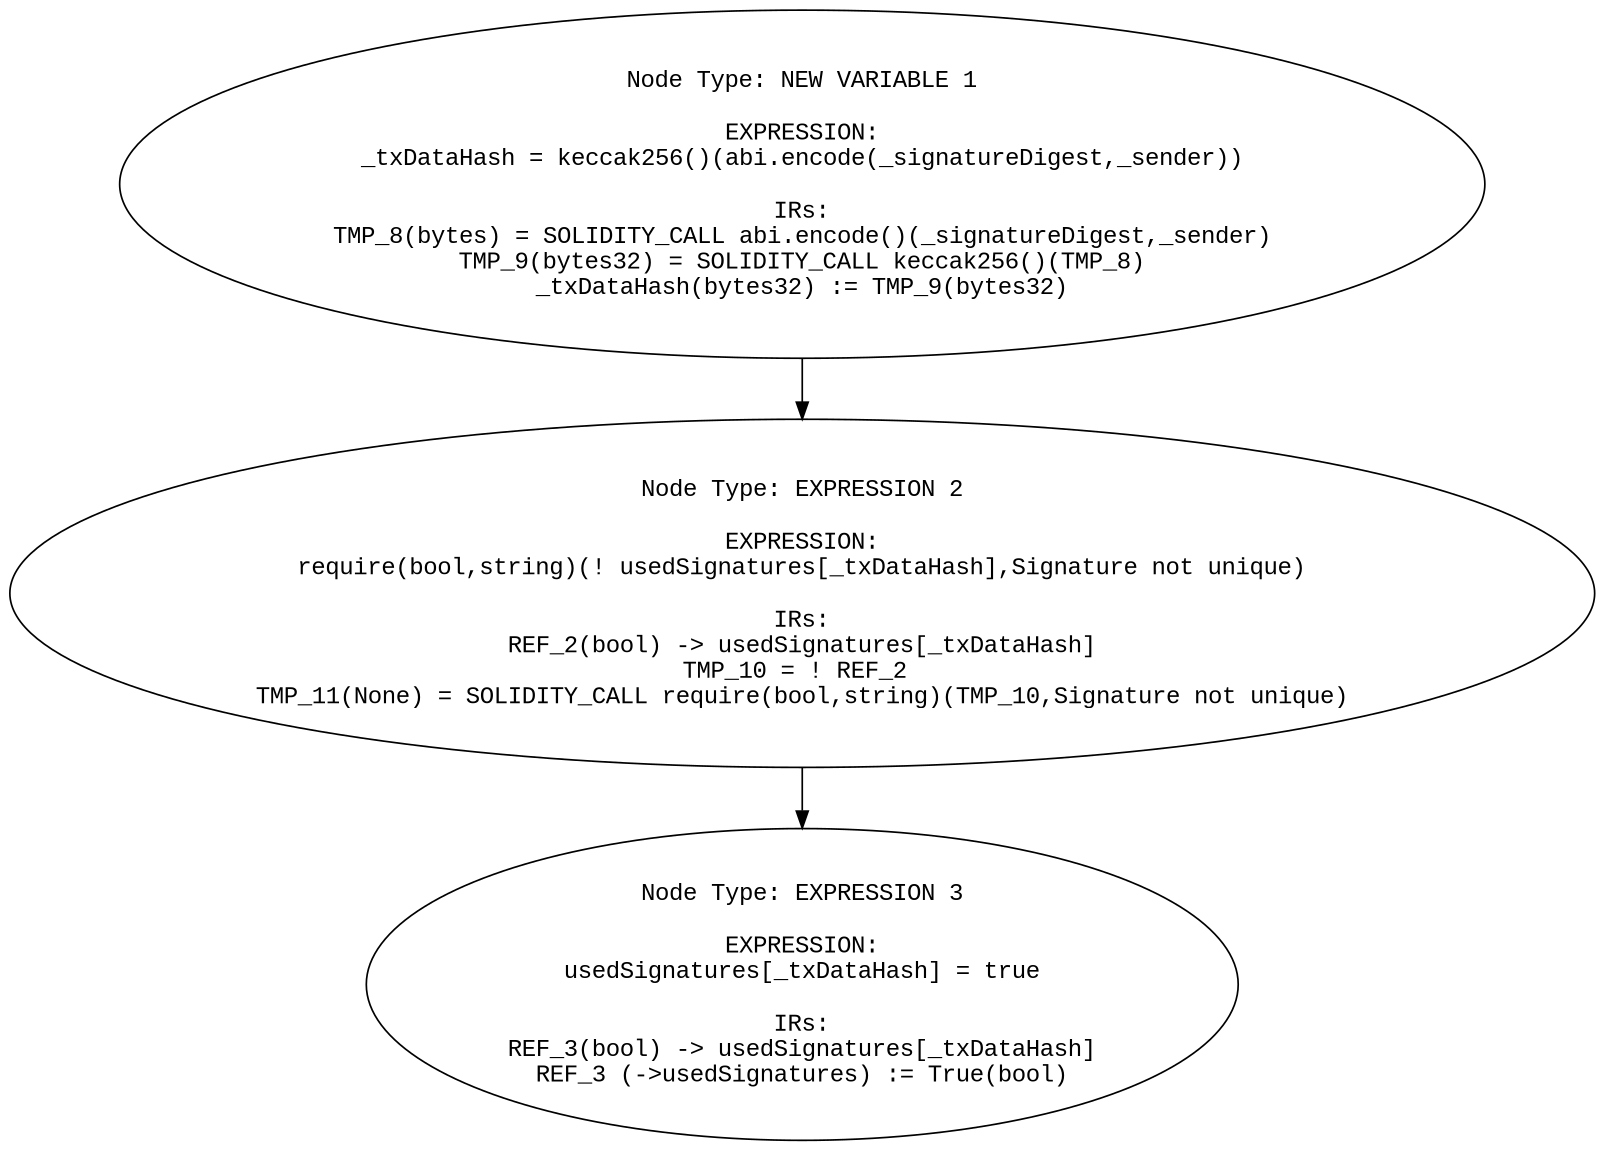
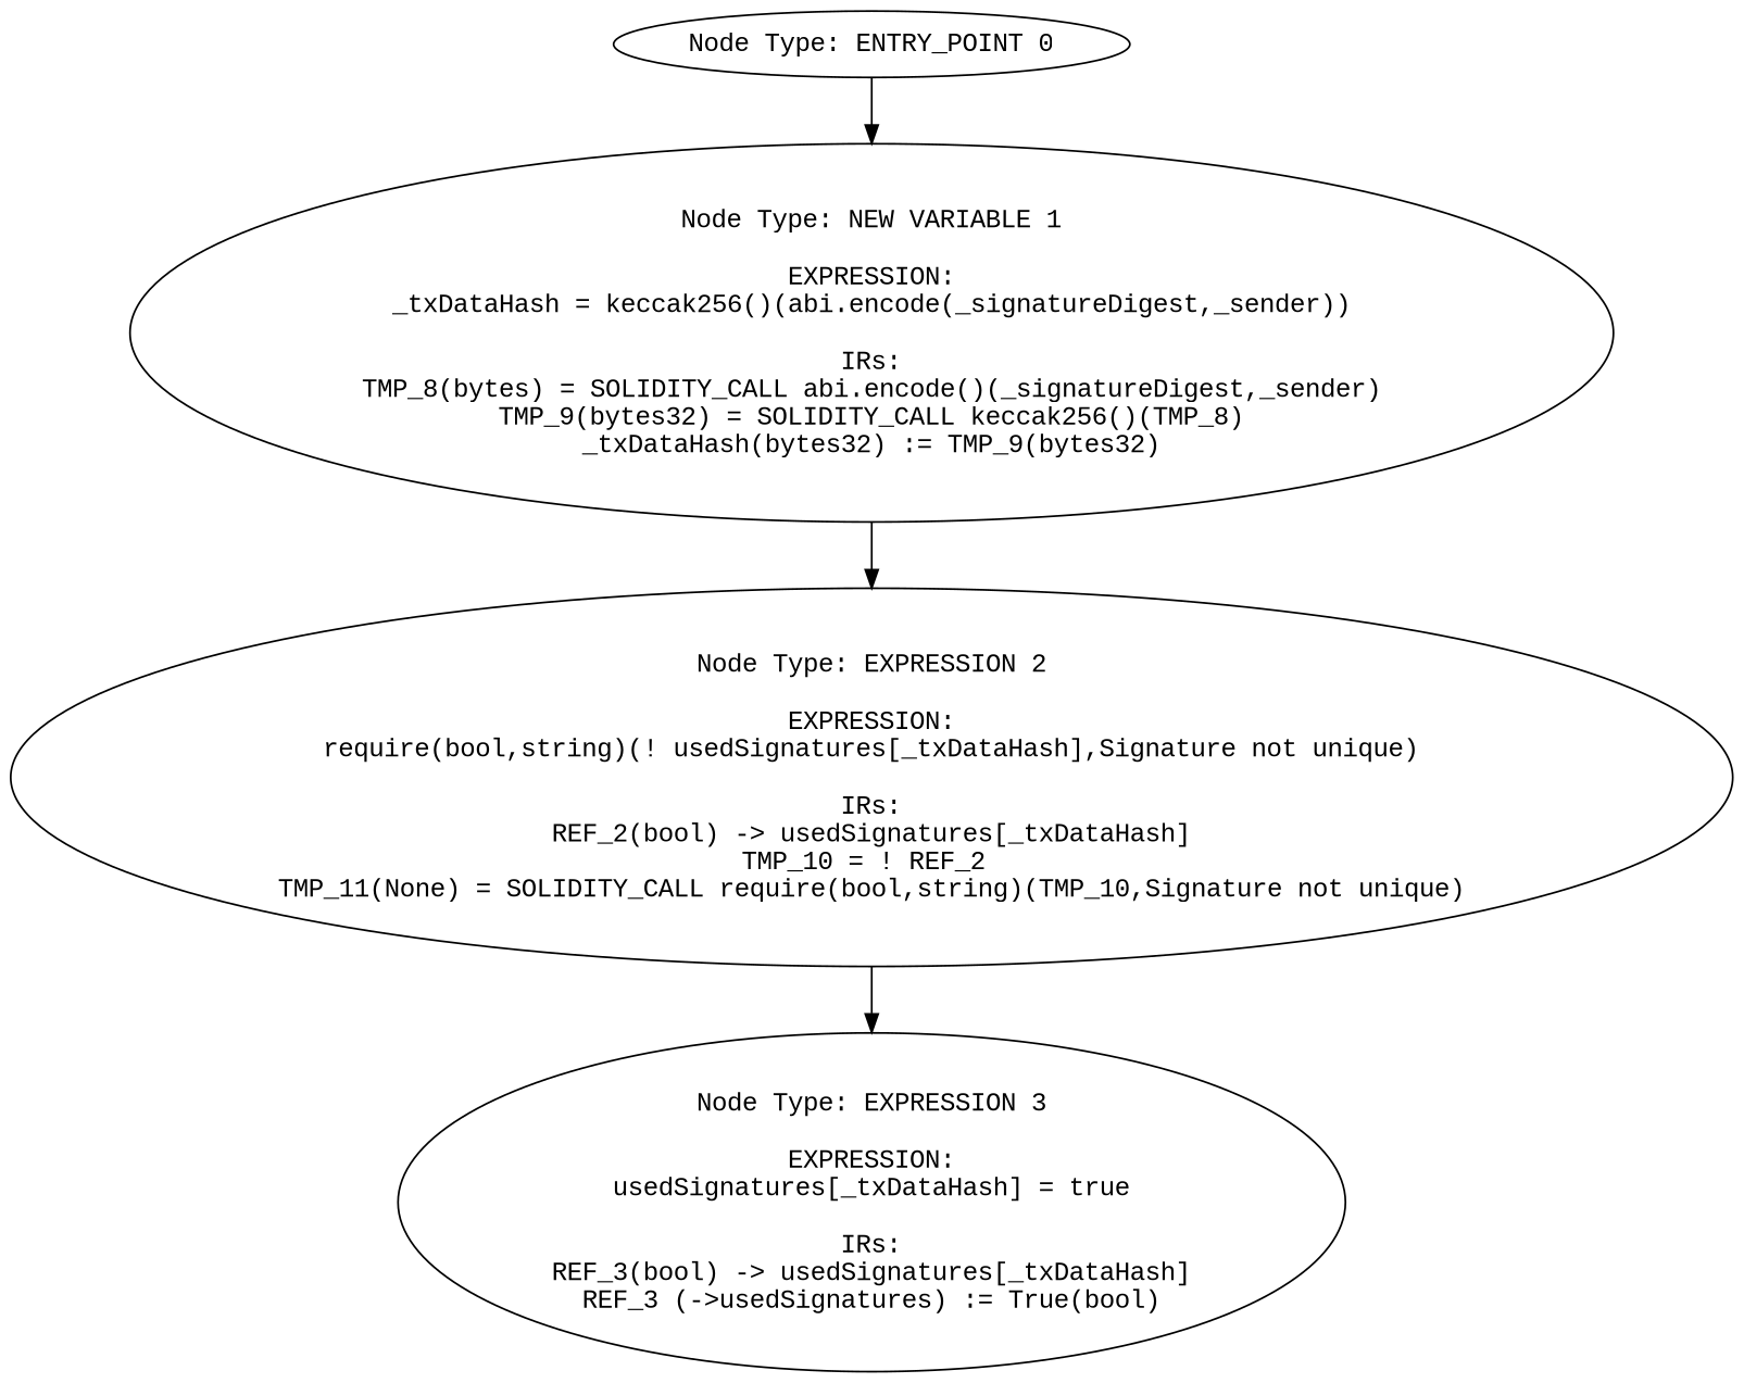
  digraph {
    fontname="Liberation Mono"
    node [fontname="Liberation Mono"]
    edge [fontname="Liberation Mono"]
+   n1 [label="Node Type: ENTRY_POINT 0\n"]
    n2 [label="Node Type: NEW VARIABLE 1\n\nEXPRESSION:\n_txDataHash = keccak256()(abi.encode(_signatureDigest,_sender))\n\nIRs:\nTMP_8(bytes) = SOLIDITY_CALL abi.encode()(_signatureDigest,_sender)\nTMP_9(bytes32) = SOLIDITY_CALL keccak256()(TMP_8)\n_txDataHash(bytes32) := TMP_9(bytes32)"]
    n3 [label="Node Type: EXPRESSION 2\n\nEXPRESSION:\nrequire(bool,string)(! usedSignatures[_txDataHash],Signature not unique)\n\nIRs:\nREF_2(bool) -> usedSignatures[_txDataHash]\nTMP_10 = ! REF_2 \nTMP_11(None) = SOLIDITY_CALL require(bool,string)(TMP_10,Signature not unique)"]
    n4 [label="Node Type: EXPRESSION 3\n\nEXPRESSION:\nusedSignatures[_txDataHash] = true\n\nIRs:\nREF_3(bool) -> usedSignatures[_txDataHash]\nREF_3 (->usedSignatures) := True(bool)"]
+   n1 -> n2
    n2 -> n3
    n3 -> n4
  }
